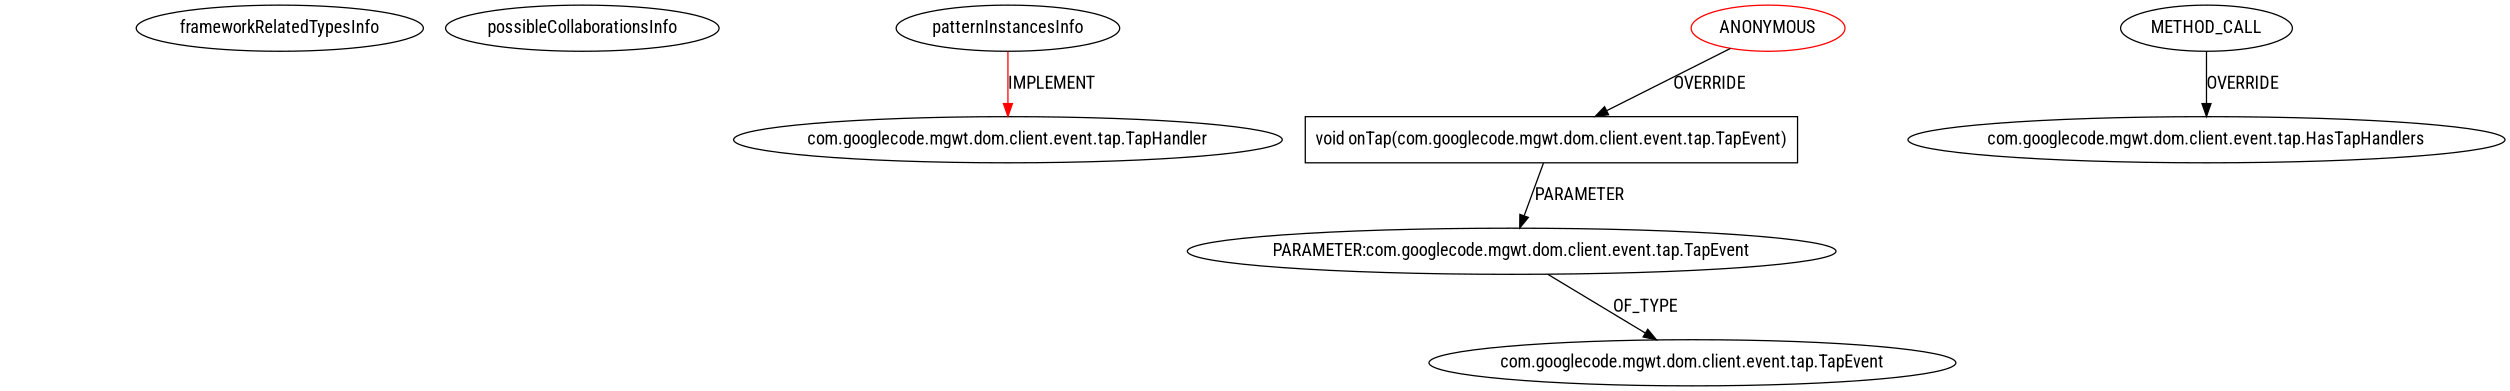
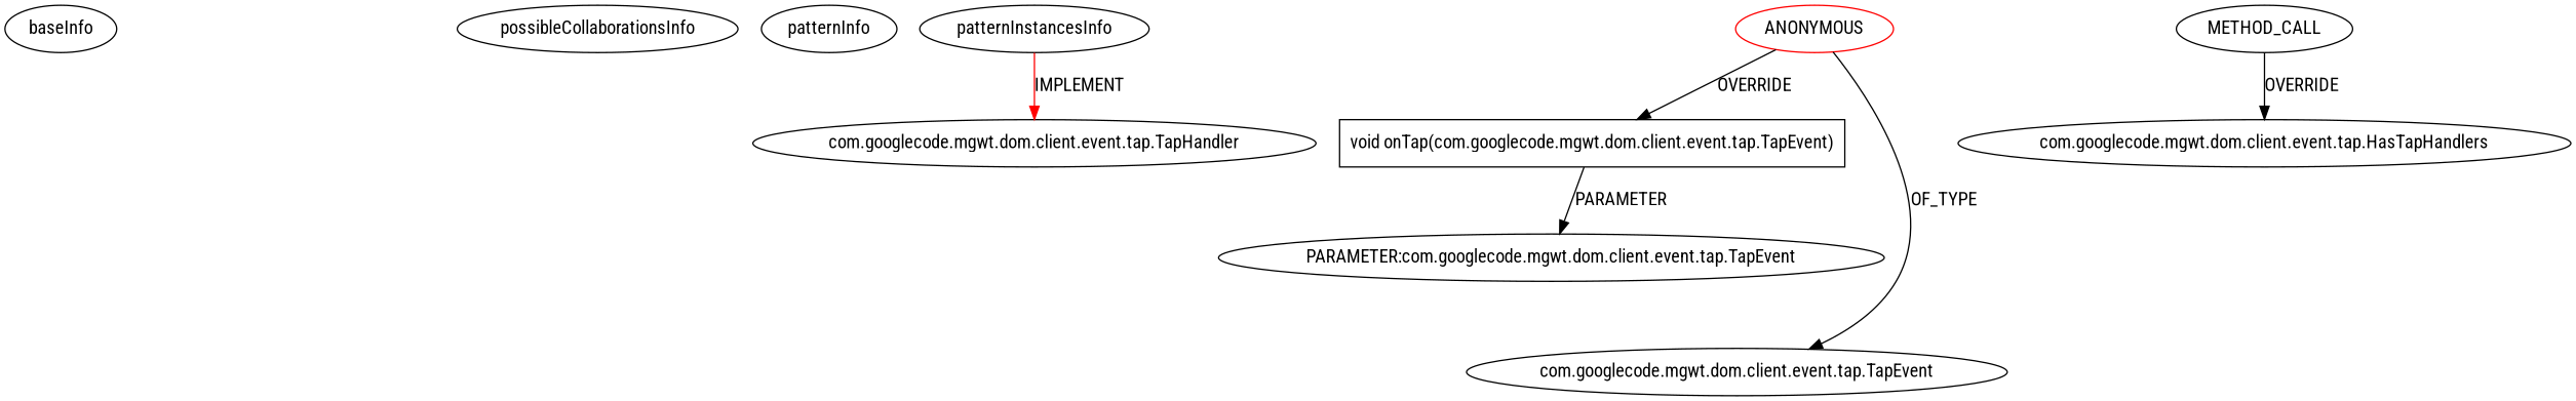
  digraph {
    fontname="Roboto Condensed"
    node [fontname="Roboto Condensed" isFrameworkType=false]
    edge [fontname="Roboto Condensed"]
-   frameworkRelatedTypesInfo [0="com.googlecode.mgwt.dom.client.event.tap.TapHandler" isFrameworkType=""]
+   baseInfo [category=pattern graphId=14 isAnonymous=true possibleRelation=false isFrameworkType=""]
    possibleCollaborationsInfo [isFrameworkType=""]
+   patternInfo [frequency=7.0 patternRootClient=0 isFrameworkType=""]
    patternInstancesInfo [0="rjdkolb-jozijug_phonegapdemo~/rjdkolb-jozijug_phonegapdemo/jozijug_phonegapdemo-master/src/main/java/org/openrap/jozijug/mgwtphonegap/client/activities/gps/GPSFunctionalityVerfiedActivity.java~void start(com.google.gwt.user.client.ui.AcceptsOneWidget,com.google.web.bindery.event.shared.EventBus)~4402" 1="rjdkolb-jozijug_phonegapdemo~/rjdkolb-jozijug_phonegapdemo/jozijug_phonegapdemo-master/src/main/java/org/openrap/jozijug/mgwtphonegap/client/DetailActivity.java~void start(com.google.gwt.user.client.ui.AcceptsOneWidget,com.google.web.bindery.event.shared.EventBus)~4361" 2="rjdkolb-jozijug_phonegapdemo~/rjdkolb-jozijug_phonegapdemo/jozijug_phonegapdemo-master/src/main/java/org/openrap/jozijug/mgwtphonegap/client/activities/compass/CompassFunctionalityVerfiedActivity.java~void start(com.google.gwt.user.client.ui.AcceptsOneWidget,com.google.web.bindery.event.shared.EventBus)~4391" 3="rjdkolb-jozijug_phonegapdemo~/rjdkolb-jozijug_phonegapdemo/jozijug_phonegapdemo-master/src/main/java/org/openrap/jozijug/mgwtphonegap/client/activities/testphonegap/TestPhoneGapActivity.java~void start(com.google.gwt.user.client.ui.AcceptsOneWidget,com.google.web.bindery.event.shared.EventBus)~4408" 4="rjdkolb-jozijug_phonegapdemo~/rjdkolb-jozijug_phonegapdemo/jozijug_phonegapdemo-master/src/main/java/org/openrap/jozijug/mgwtphonegap/client/activities/ShowCaseListActivity.java~void start(com.google.gwt.user.client.ui.AcceptsOneWidget,com.google.web.bindery.event.shared.EventBus)~4382" 5="rjdkolb-jozijug_phonegapdemo~/rjdkolb-jozijug_phonegapdemo/jozijug_phonegapdemo-master/src/main/java/org/openrap/jozijug/mgwtphonegap/client/activities/UIActivity.java~void start(com.google.gwt.user.client.ui.AcceptsOneWidget,com.google.web.bindery.event.shared.EventBus)~4372" isFrameworkType=""]
    n6 [label="com.googlecode.mgwt.dom.client.event.tap.TapHandler" vertexType=FRAMEWORK_INTERFACE_TYPE]
    n7 [color=red label=ANONYMOUS vertexType=ROOT_ANONYMOUS_DECLARATION]
    n8 [label="void onTap(com.googlecode.mgwt.dom.client.event.tap.TapEvent)" shape=box vertexType=OVERRIDING_METHOD_DECLARATION]
    n9 [label="PARAMETER:com.googlecode.mgwt.dom.client.event.tap.TapEvent" vertexType=PARAMETER_DECLARATION]
    n10 [label="com.googlecode.mgwt.dom.client.event.tap.TapEvent" vertexType=FRAMEWORK_CLASS_TYPE]
    n11 [label=METHOD_CALL vertexType=OUTSIDE_CALL]
    n12 [label="com.googlecode.mgwt.dom.client.event.tap.HasTapHandlers" vertexType=FRAMEWORK_INTERFACE_TYPE]
    patternInstancesInfo -> n6 [color=red label=IMPLEMENT]
    n7 -> n8 [label=OVERRIDE]
    n8 -> n9 [label=PARAMETER]
-   n9 -> n10 [label=OF_TYPE]
+   n7 -> n10 [label=OF_TYPE]
    n11 -> n12 [label=OVERRIDE]
  }
